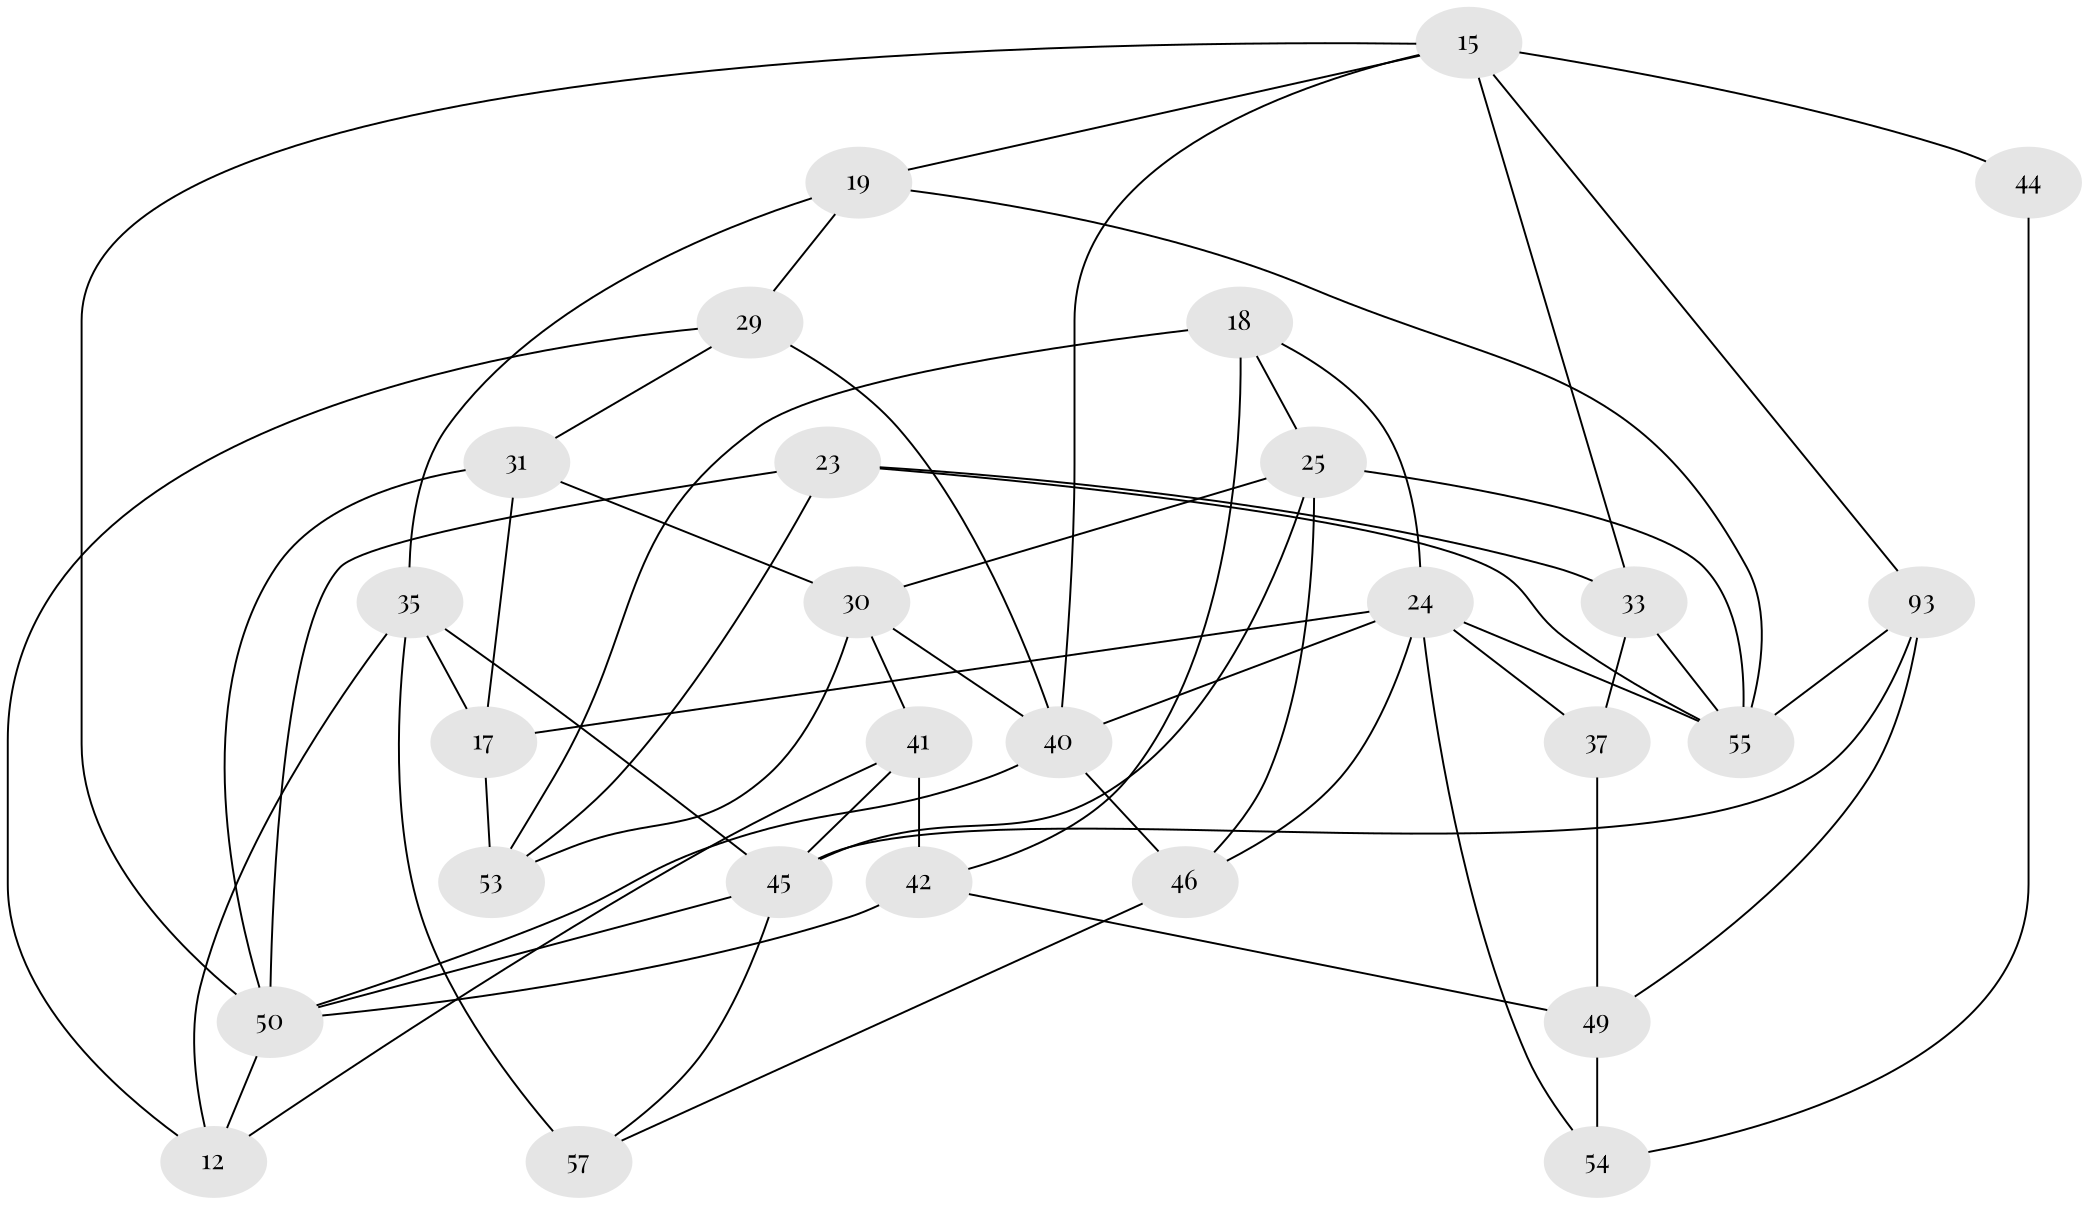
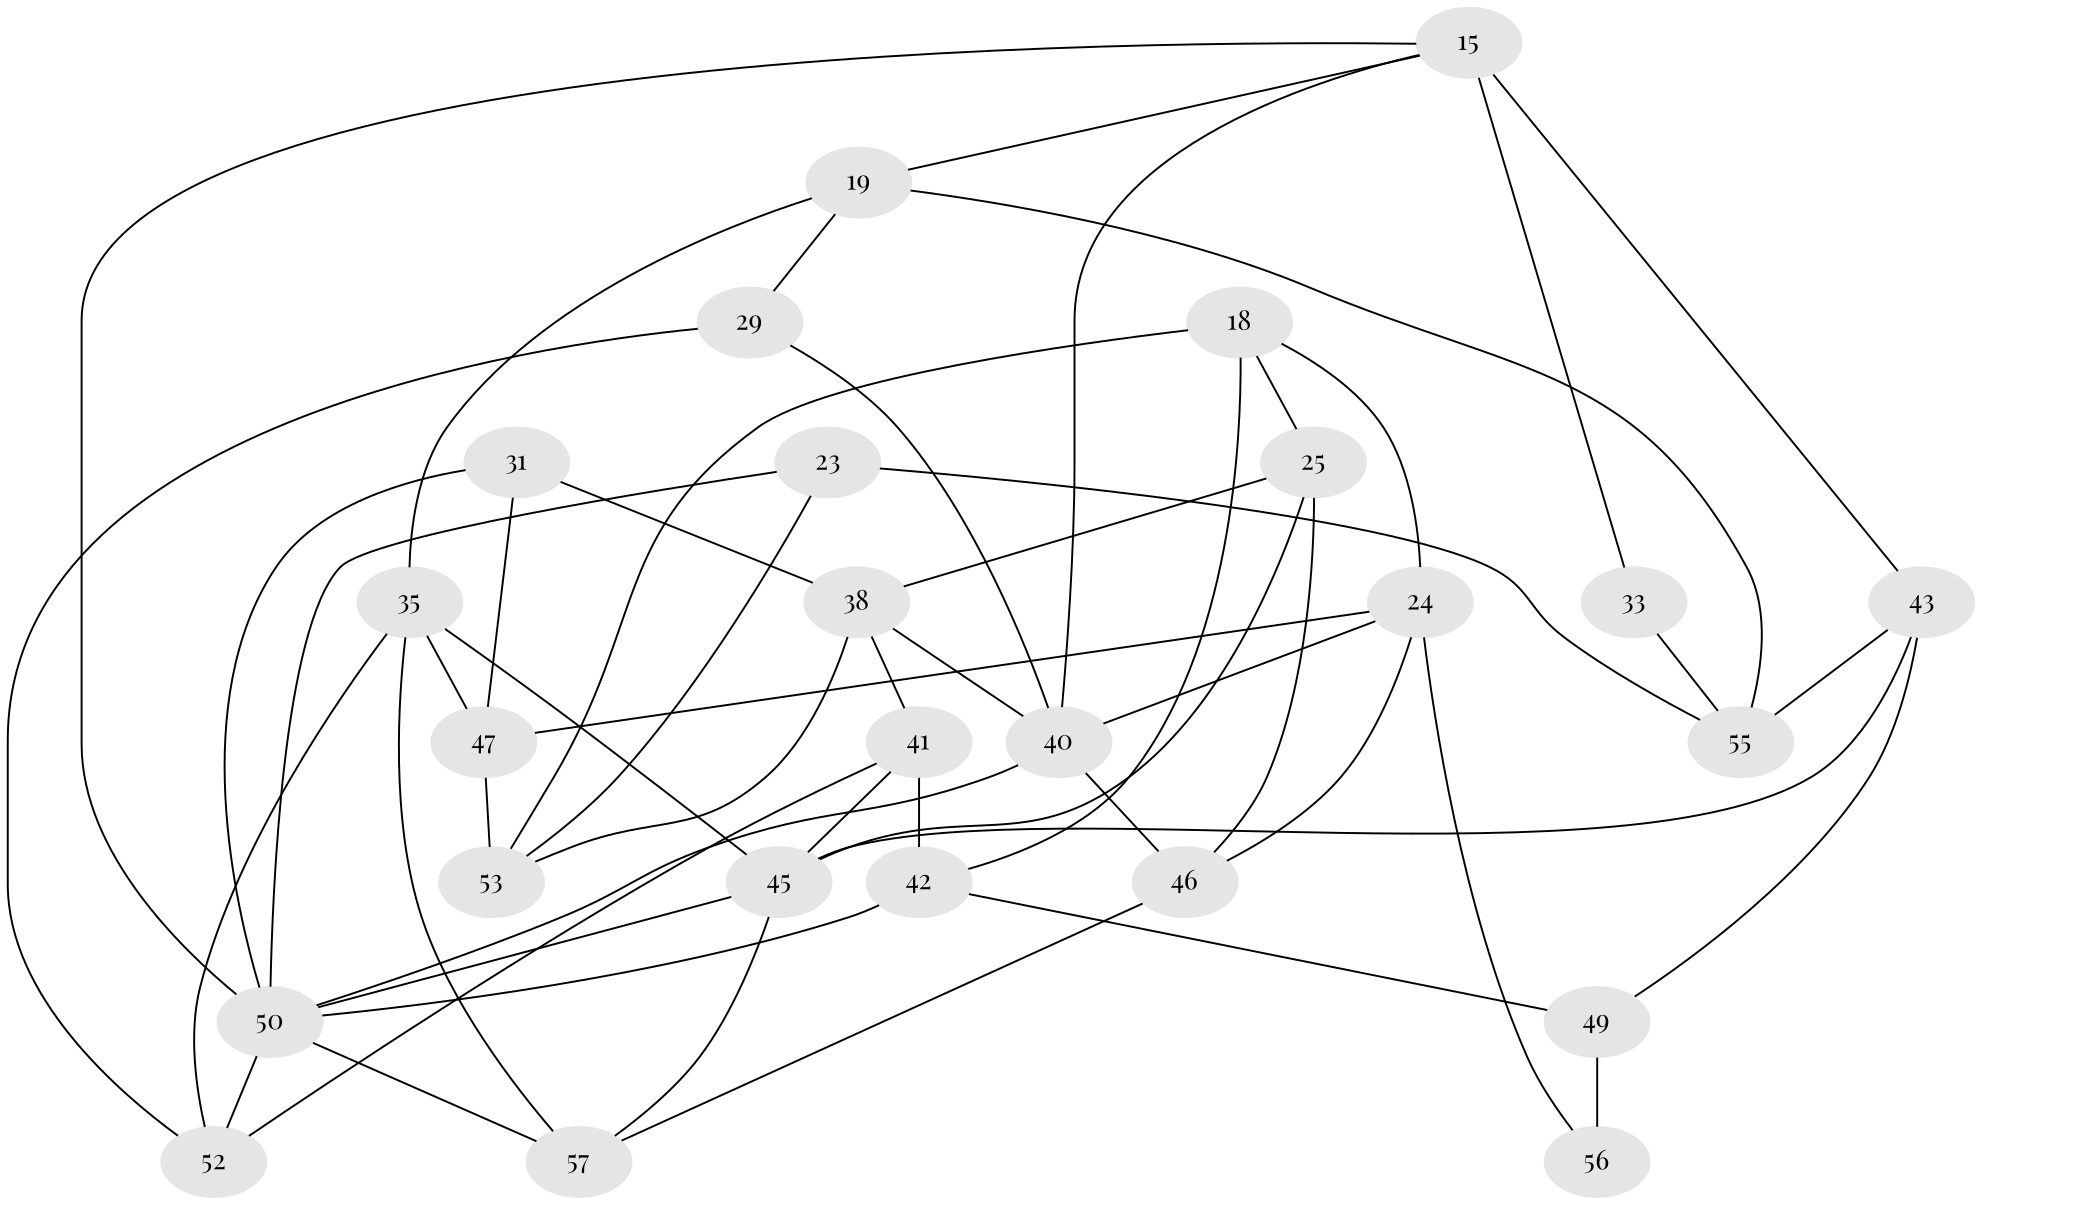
  graph {
    fontname="Playfair Display"
    node [color=gray90 fontname="Playfair Display" style=filled]
    edge [fontname="Playfair Display"]
    15 [super="+11"]
    19
    33
    40 [super="+10"]
-   43 [label=93]
-   44
+   43
    50 [super="+32+28+14"]
    29
    35 [super="+16+30"]
    55 [super="+12"]
-   37
    46 [super="+39"]
    45 [super="+21+26"]
    49
-   56 [super="+48" label=54]
-   52 [label=12]
+   56 [super="+48"]
+   52
    57 [super="+17+51"]
    24 [super="+2+7"]
-   47 [super="+34" label=17]
+   47 [super="+34"]
    18
    25 [super="+1+4+5"]
    42 [super="+36"]
    53 [super="+13"]
-   38 [super="+22" label=30]
+   38 [super="+22"]
    31
    23
    41 [super="+8"]
    15 -- 19
    15 -- 33
    15 -- 40
    15 -- 43
-   15 -- 44 [weight=2]
    15 -- 50 [weight=2]
    19 -- 29
    19 -- 35
    19 -- 55
    33 -- 55
-   33 -- 37
    40 -- 50
    40 -- 46
    43 -- 55
    43 -- 45
    43 -- 49
-   44 -- 56 [weight=2]
    50 -- 52
+   50 -- 57 [weight=2]
    29 -- 40
    29 -- 52
-   29 -- 31
    35 -- 45 [weight=2]
    35 -- 52
    35 -- 57 [weight=2]
    35 -- 47 [weight=2]
-   37 -- 49
    46 -- 57 [weight=3]
    45 -- 50 [weight=2]
    45 -- 57
    49 -- 56
    24 -- 40
-   24 -- 55
-   24 -- 37
    24 -- 46
    24 -- 56 [weight=2]
    24 -- 47
    47 -- 53 [weight=2]
    18 -- 24
    18 -- 25
    18 -- 42
    18 -- 53
-   25 -- 55 [weight=2]
    25 -- 46 [weight=3]
    25 -- 45 [weight=2]
    25 -- 38
    42 -- 50 [weight=2]
    42 -- 49
    38 -- 40
    38 -- 53 [weight=2]
    38 -- 41
    31 -- 50
    31 -- 47
    31 -- 38
-   23 -- 33
    23 -- 50
    23 -- 55
    23 -- 53
    41 -- 45
    41 -- 52
    41 -- 42 [weight=2]
  }
